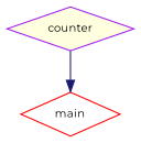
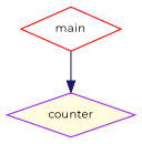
  digraph {
    rankdir=TB
    fontname=Montserrat
    node [fontname=Montserrat fontsize=10 shape=diamond style=filled]
    n1 [color=red fillcolor=white fontcolor=black height=0.2 label=main width=0.4]
    n2 [color=purple fillcolor=lightyellow height=0.2 label=counter width=0.4]
-   n2 -> n1 [color=midnightblue fontname=Montserrat fontsize=10 labelfontname=Helvetica labelfontsize=10 style=solid]
+   n1 -> n2 [color=midnightblue fontname=Montserrat fontsize=10 labelfontname=Helvetica labelfontsize=10 style=solid]
  }
